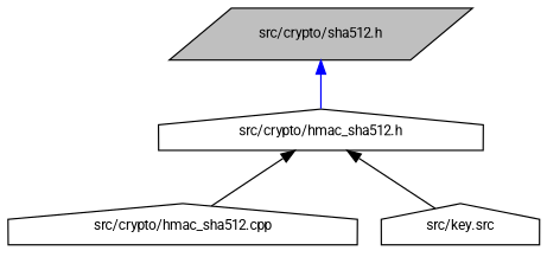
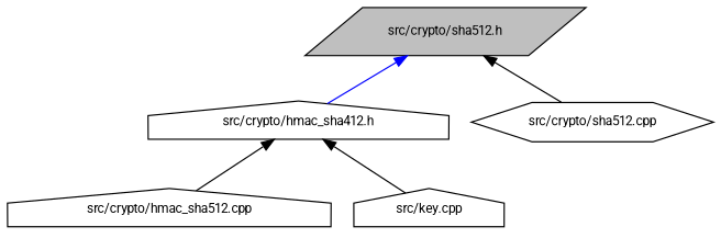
  digraph {
    fontname=Roboto
    node [color=black fillcolor=white fontname=Roboto fontsize=10 shape=house style=filled]
    edge [color=black dir=back fontname=Roboto fontsize=10 labelfontname=Helvetica labelfontsize=10 style=solid]
    n1 [fillcolor=grey75 fontcolor=black height=0.2 label="src/crypto/sha512.h" shape=parallelogram width=0.4]
-   n2 [height=0.2 label="src/crypto/hmac_sha512.h" width=0.4]
+   n2 [height=0.2 label="src/crypto/hmac_sha412.h" width=0.4]
+   n3 [height=0.2 label="src/crypto/sha512.cpp" shape=hexagon width=0.4]
    n4 [height=0.2 label="src/crypto/hmac_sha512.cpp" width=0.4]
-   n5 [height=0.2 label="src/key.src" width=0.4]
+   n5 [height=0.2 label="src/key.cpp" width=0.4]
    n1 -> n2 [color=blue]
+   n1 -> n3
    n2 -> n4
    n2 -> n5
  }
